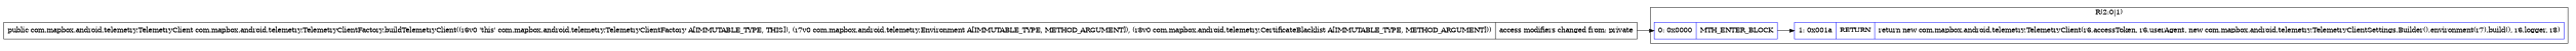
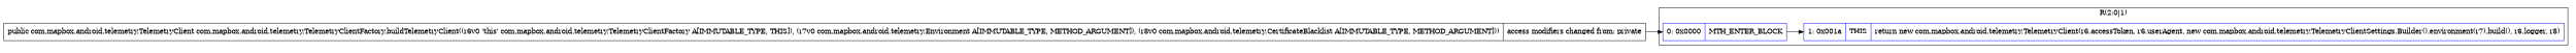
  digraph {
    rankdir=LR
    node [color=blue shape=record]
    n1 [label="{0\:\ 0x0000|MTH_ENTER_BLOCK\l}"]
-   n2 [label="{1\:\ 0x001a|RETURN\l|return new com.mapbox.android.telemetry.TelemetryClient(r6.accessToken, r6.userAgent, new com.mapbox.android.telemetry.TelemetryClientSettings.Builder().environment(r7).build(), r6.logger, r8)\l}"]
+   n2 [label="{1\:\ 0x001a|THIS\l|return new com.mapbox.android.telemetry.TelemetryClient(r6.accessToken, r6.userAgent, new com.mapbox.android.telemetry.TelemetryClientSettings.Builder().environment(r7).build(), r6.logger, r8)\l}"]
    n3 [label="{public com.mapbox.android.telemetry.TelemetryClient com.mapbox.android.telemetry.TelemetryClientFactory.buildTelemetryClient((r6v0 'this' com.mapbox.android.telemetry.TelemetryClientFactory A[IMMUTABLE_TYPE, THIS]), (r7v0 com.mapbox.android.telemetry.Environment A[IMMUTABLE_TYPE, METHOD_ARGUMENT]), (r8v0 com.mapbox.android.telemetry.CertificateBlacklist A[IMMUTABLE_TYPE, METHOD_ARGUMENT]))  | access modifiers changed from: private\l}" color=""]
    subgraph cluster_1 {
      label="R(2:0|1)"
      n1
      n2
    }
    n1 -> n2
    n3 -> n1
  }
